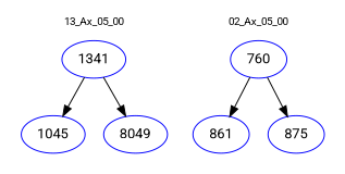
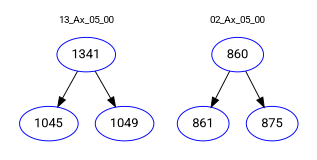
  digraph {
    fontname=Roboto
    node [color=blue fontname=Roboto]
    edge [color=black fontname=Roboto]
    n1 [label=1341]
    n2 [label=1045]
-   n3 [label=8049]
-   n4 [label=760]
+   n3 [label=1049]
+   n4 [label=860]
    n5 [label=861]
    n6 [label=875]
    subgraph cluster_1 {
      color=white
      fontsize=10
      label="13_Ax_05_00"
      n1
      n2
      n3
    }
    subgraph cluster_2 {
      color=white
      fontsize=10
      label="02_Ax_05_00"
      n4
      n5
      n6
    }
    n1 -> n2
    n1 -> n3
    n4 -> n5
    n4 -> n6
  }
